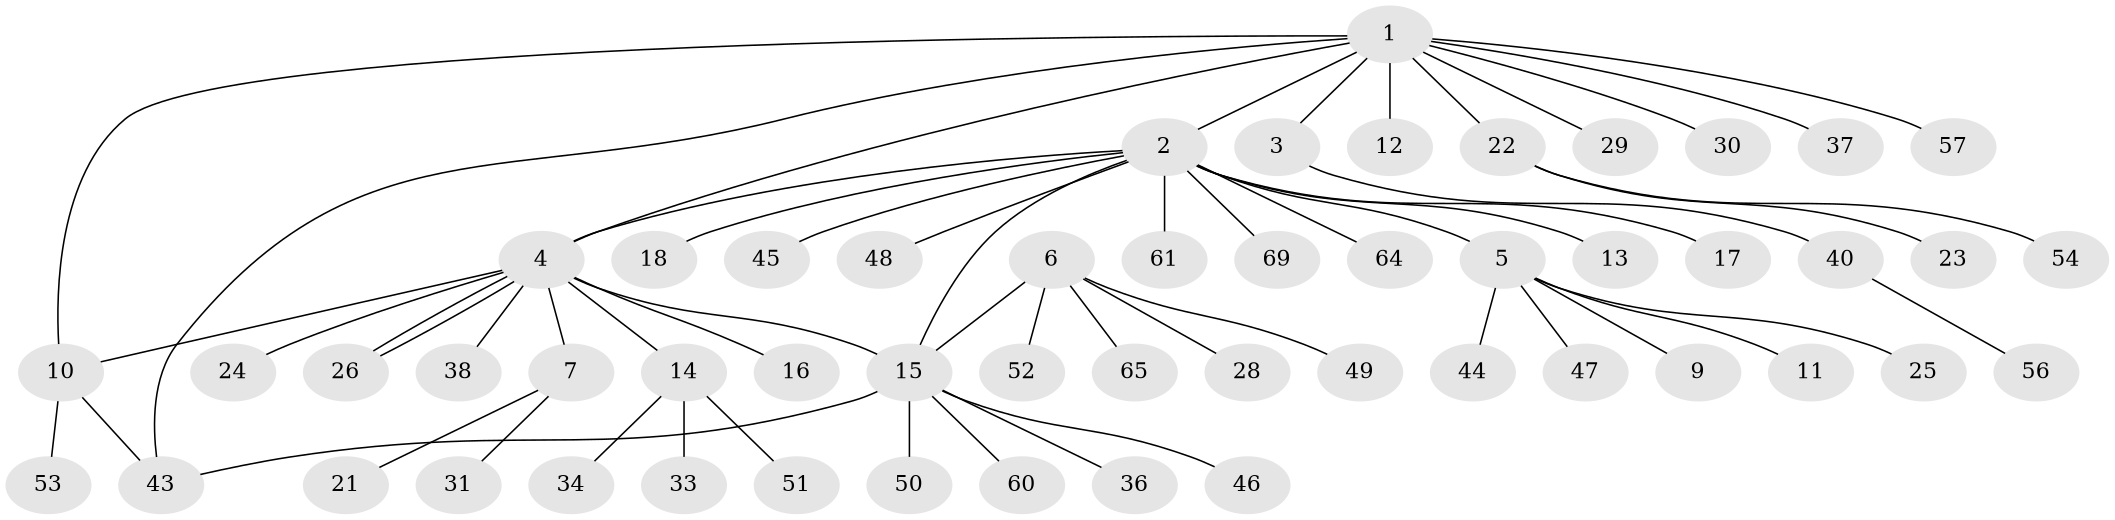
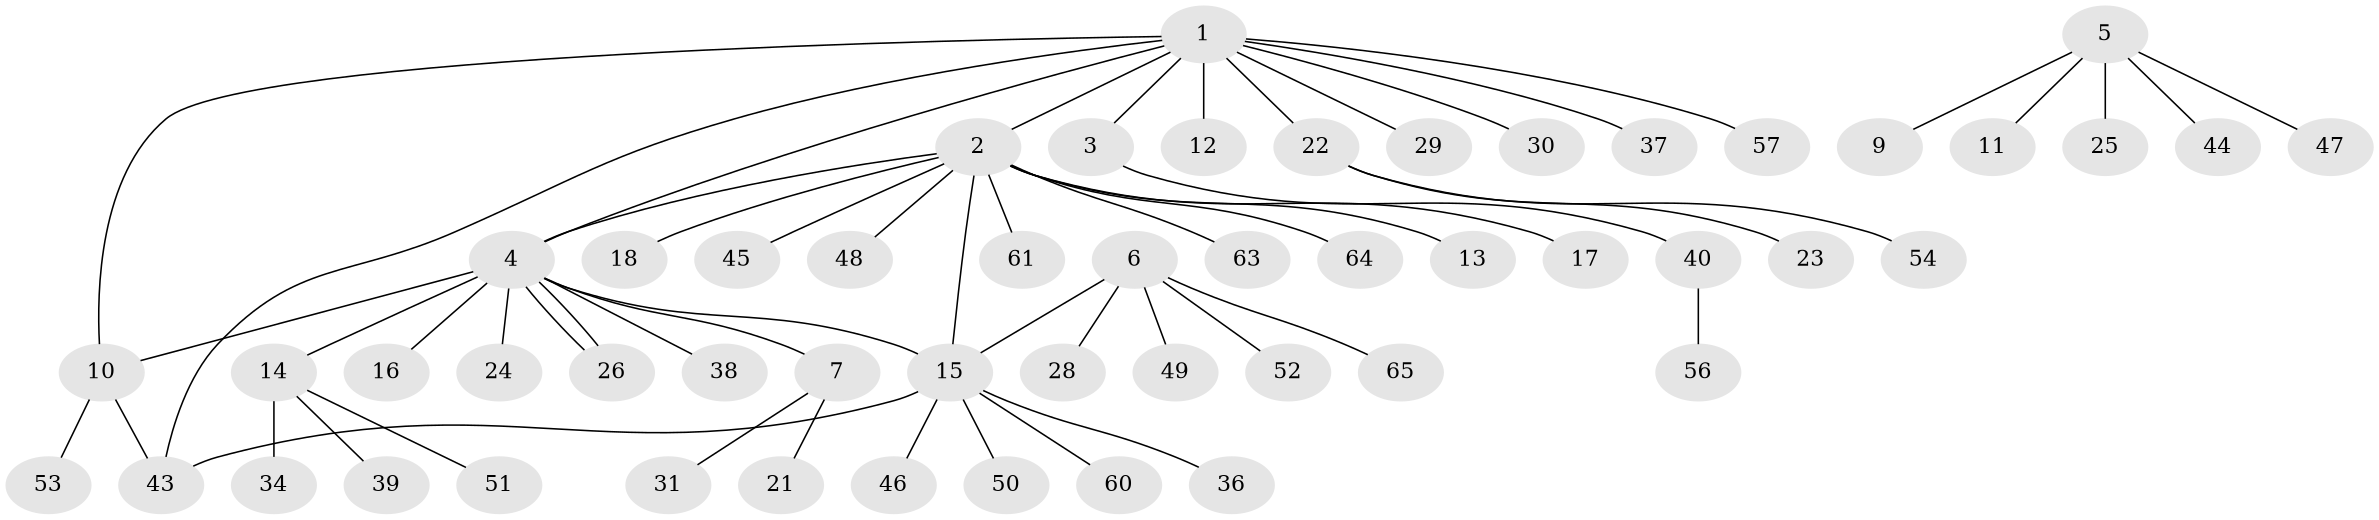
  graph {
    node [color=gray90 style=filled]
    1 [super="+27"]
    2 [super="+32"]
    3
    4 [super="+41"]
    12
    22 [super="+33"]
    29
    30
    37
    43 [super="+58"]
    57
    10 [super="+20"]
    5 [super="+62"]
    13
    15 [super="+19"]
    17
    18
    45
    48
    61
-   63 [label=69]
+   63
    64
    40 [super="+42"]
    7 [super="+8"]
    14 [super="+66"]
    16
    24
    26
    38
    6 [super="+35"]
    28
    49
    52
    65
    23
    54
    9 [super="+55"]
    11
    25
    44
    47
    36
    46
    50
    60
    56
    21
    31
    53
    34
-   39 [label=33]
+   39
    51
    1 -- 2
    1 -- 3
    1 -- 4
    1 -- 12
    1 -- 22
    1 -- 29
    1 -- 30
    1 -- 37
    1 -- 43
    1 -- 57
    1 -- 10
    2 -- 4
-   2 -- 5
    2 -- 13
    2 -- 15
    2 -- 17
    2 -- 18
    2 -- 45
    2 -- 48
    2 -- 61
    2 -- 63
    2 -- 64
    3 -- 40
    4 -- 10
    4 -- 15
    4 -- 7
    4 -- 14
    4 -- 16
    4 -- 24
    4 -- 26
    4 -- 26
    4 -- 38
    22 -- 23
    22 -- 54
    10 -- 43
    10 -- 53
    5 -- 9
    5 -- 11
    5 -- 25
    5 -- 44
    5 -- 47
    15 -- 43
    15 -- 36
    15 -- 46
    15 -- 50
    15 -- 60
    40 -- 56
    7 -- 21
    7 -- 31
    14 -- 34
    14 -- 39
    14 -- 51
    6 -- 15 [weight=2]
    6 -- 28
    6 -- 49
    6 -- 52
    6 -- 65
  }
